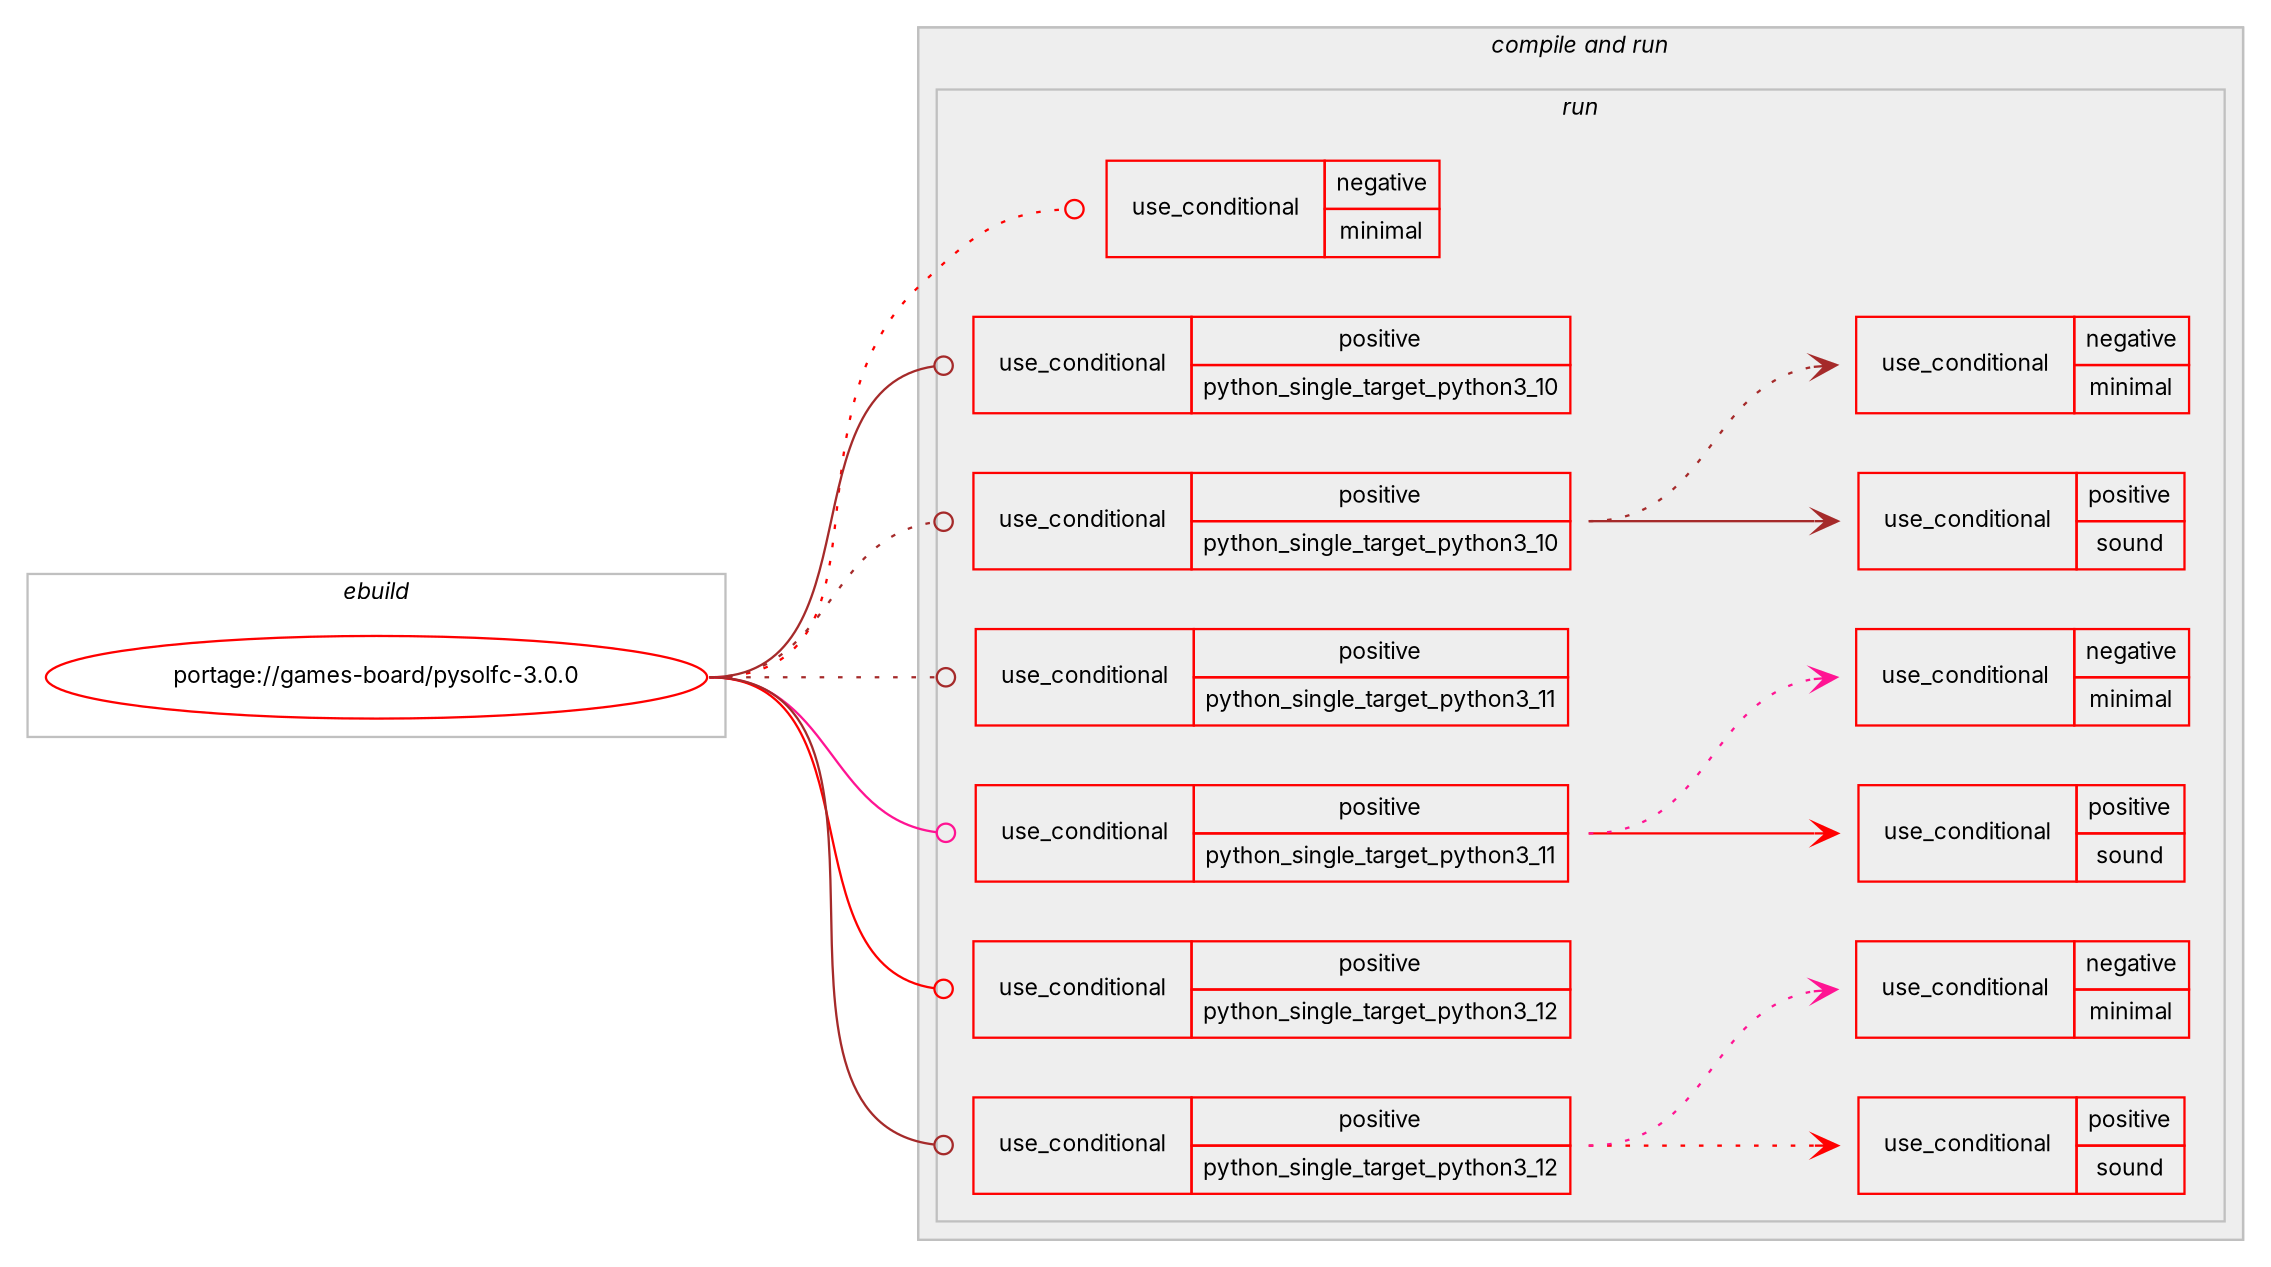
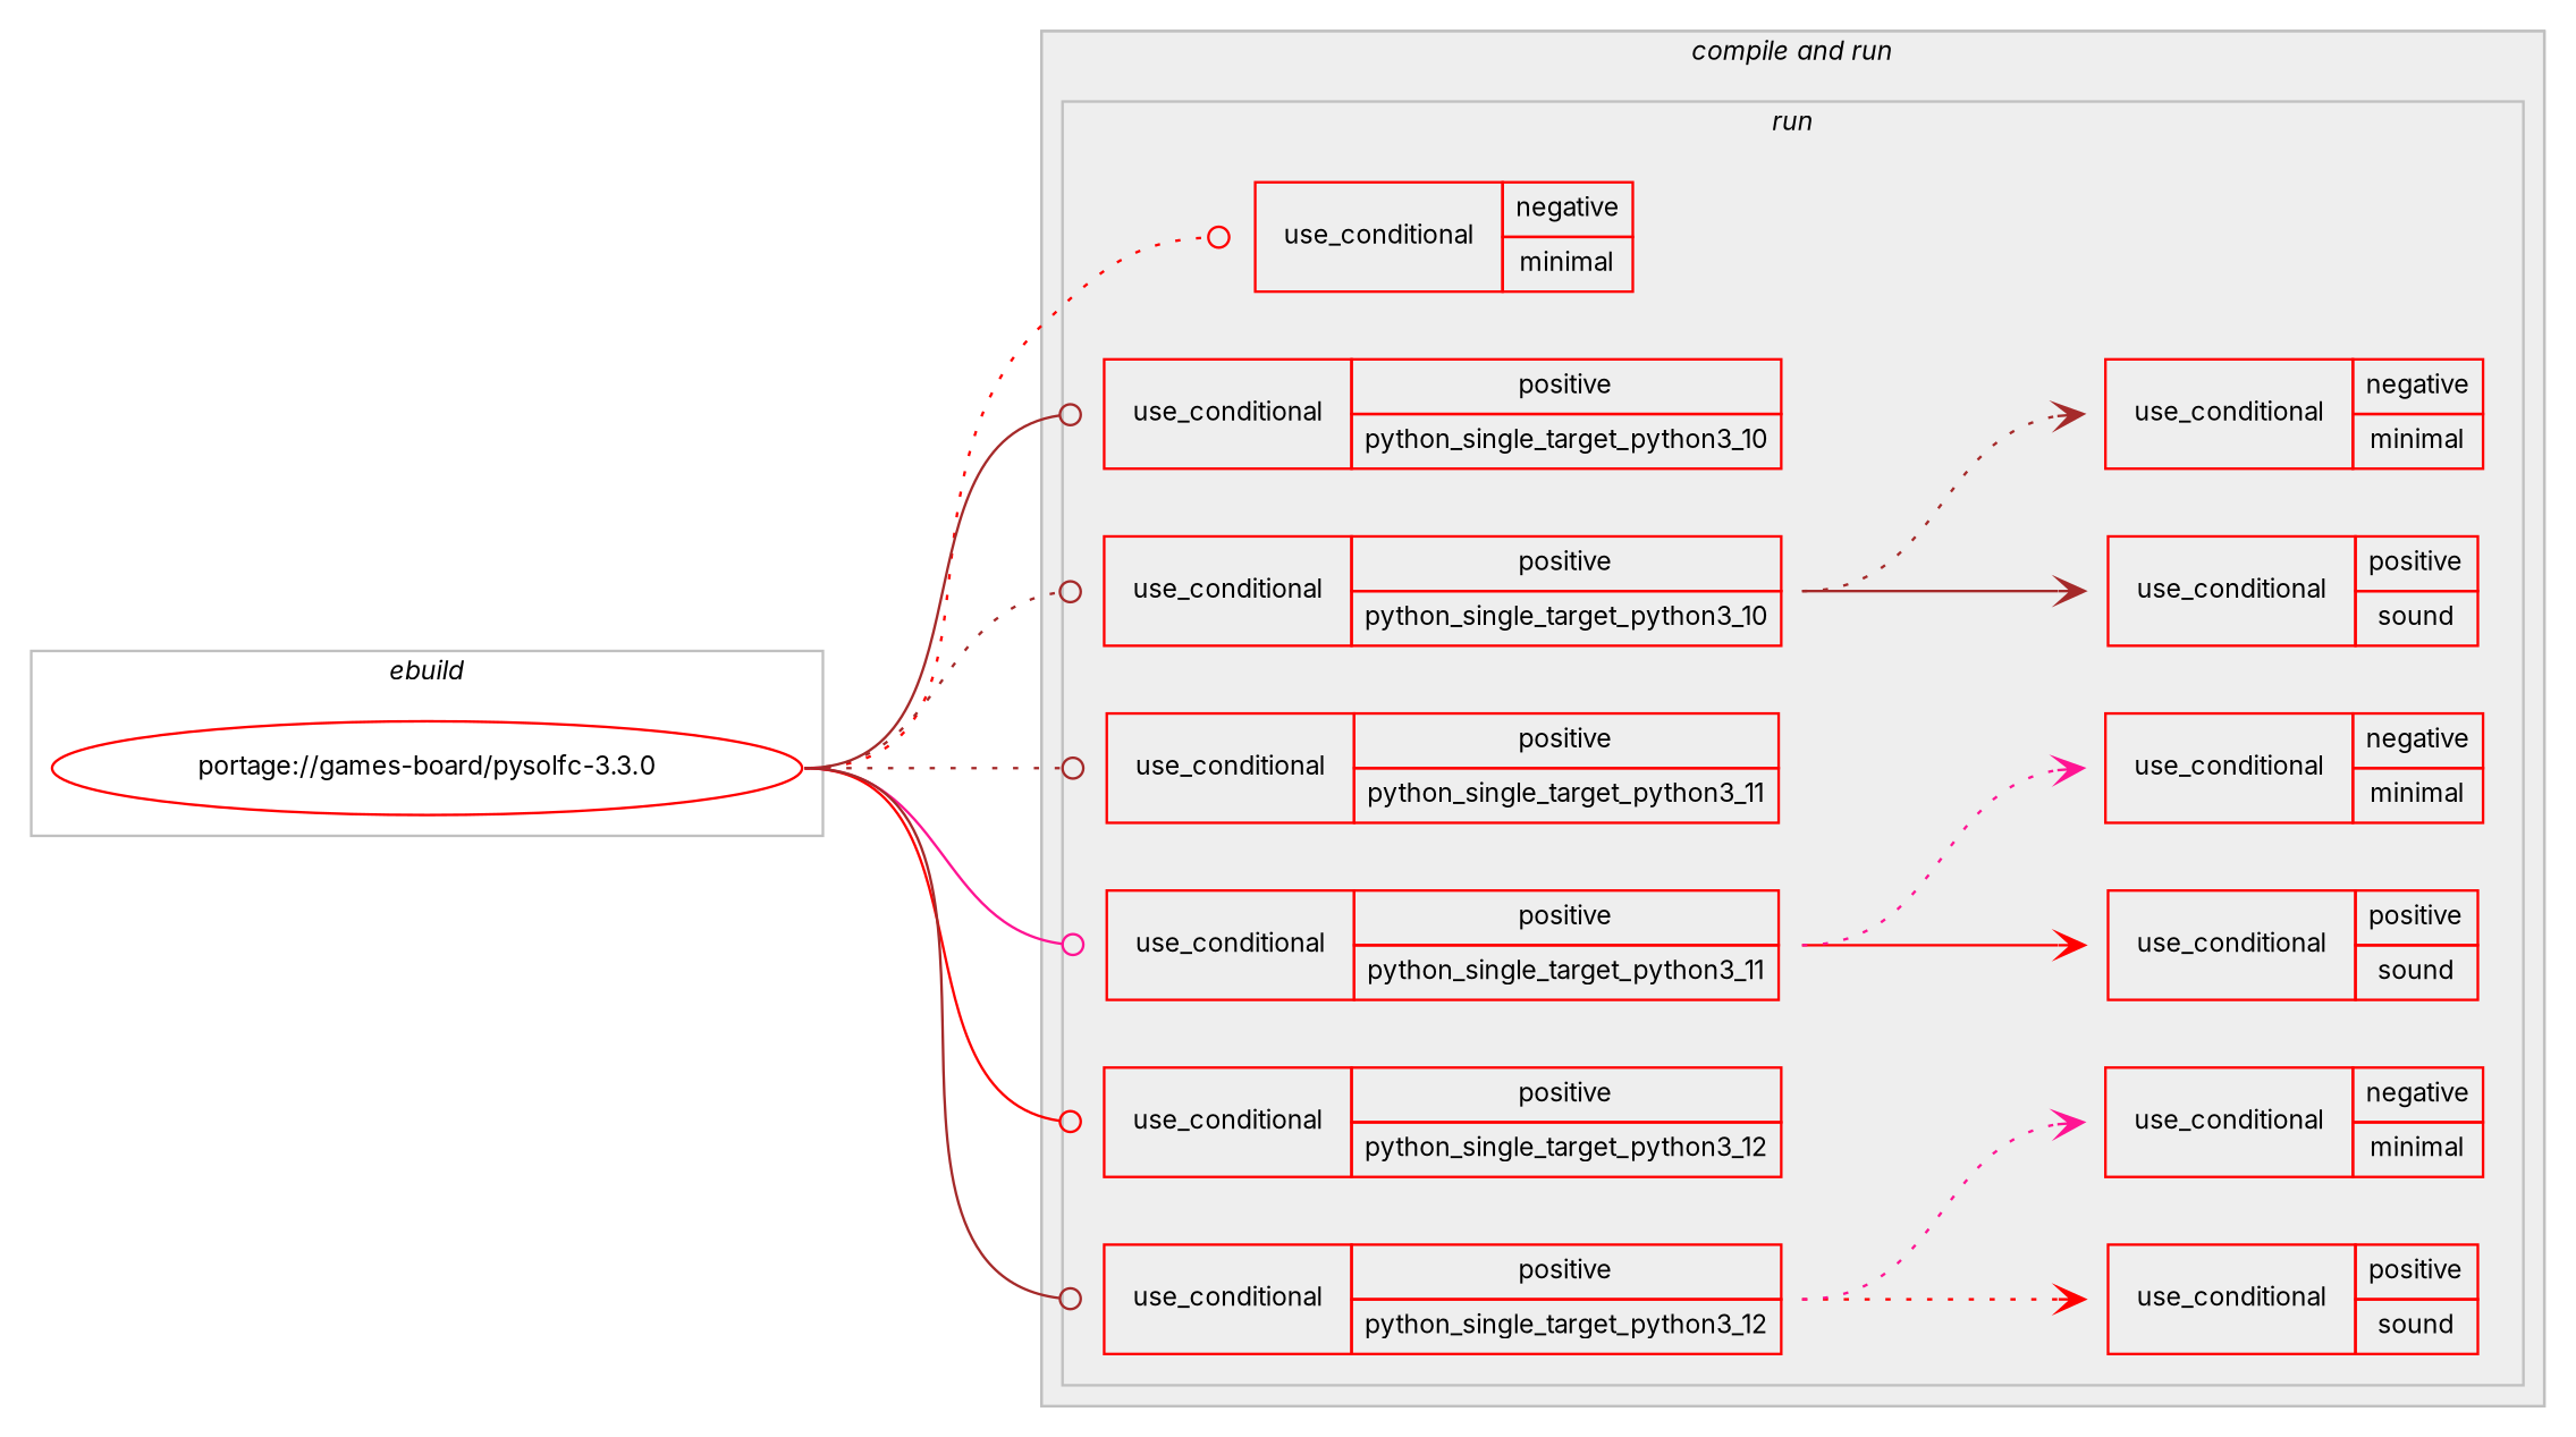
  digraph {
    compound=true
    concentrate=true
    fontname=Inter
    fontsize=10
    newrank=true
    rankdir=LR
    ranksep=1.5
    node [color=red fontname=Inter fontsize=10 shape=none]
    edge [arrowhead=odot headport=w style=dotted tailport=e weight=20 color=brown fontname=Inter]
-   n1 [label="portage://games-board/pysolfc-3.0.0" width=4 shape=""]
+   n1 [label="portage://games-board/pysolfc-3.3.0" width=4 shape=""]
    n2 [label=<<TABLE BORDER="0" CELLBORDER="1" CELLSPACING="0" CELLPADDING="4"><TR><TD ROWSPAN="3" CELLPADDING="10">use_conditional</TD></TR><TR><TD>negative</TD></TR><TR><TD>minimal</TD></TR></TABLE>>]
    n3 [label=<<TABLE BORDER="0" CELLBORDER="1" CELLSPACING="0" CELLPADDING="4"><TR><TD ROWSPAN="3" CELLPADDING="10">use_conditional</TD></TR><TR><TD>positive</TD></TR><TR><TD>python_single_target_python3_10</TD></TR></TABLE>>]
    n4 [label=<<TABLE BORDER="0" CELLBORDER="1" CELLSPACING="0" CELLPADDING="4"><TR><TD ROWSPAN="3" CELLPADDING="10">use_conditional</TD></TR><TR><TD>positive</TD></TR><TR><TD>sound</TD></TR></TABLE>>]
    n5 [label=<<TABLE BORDER="0" CELLBORDER="1" CELLSPACING="0" CELLPADDING="4"><TR><TD ROWSPAN="3" CELLPADDING="10">use_conditional</TD></TR><TR><TD>negative</TD></TR><TR><TD>minimal</TD></TR></TABLE>>]
    n6 [label=<<TABLE BORDER="0" CELLBORDER="1" CELLSPACING="0" CELLPADDING="4"><TR><TD ROWSPAN="3" CELLPADDING="10">use_conditional</TD></TR><TR><TD>positive</TD></TR><TR><TD>python_single_target_python3_10</TD></TR></TABLE>>]
    n7 [label=<<TABLE BORDER="0" CELLBORDER="1" CELLSPACING="0" CELLPADDING="4"><TR><TD ROWSPAN="3" CELLPADDING="10">use_conditional</TD></TR><TR><TD>positive</TD></TR><TR><TD>python_single_target_python3_11</TD></TR></TABLE>>]
    n8 [label=<<TABLE BORDER="0" CELLBORDER="1" CELLSPACING="0" CELLPADDING="4"><TR><TD ROWSPAN="3" CELLPADDING="10">use_conditional</TD></TR><TR><TD>positive</TD></TR><TR><TD>sound</TD></TR></TABLE>>]
    n9 [label=<<TABLE BORDER="0" CELLBORDER="1" CELLSPACING="0" CELLPADDING="4"><TR><TD ROWSPAN="3" CELLPADDING="10">use_conditional</TD></TR><TR><TD>negative</TD></TR><TR><TD>minimal</TD></TR></TABLE>>]
    n10 [label=<<TABLE BORDER="0" CELLBORDER="1" CELLSPACING="0" CELLPADDING="4"><TR><TD ROWSPAN="3" CELLPADDING="10">use_conditional</TD></TR><TR><TD>positive</TD></TR><TR><TD>python_single_target_python3_11</TD></TR></TABLE>>]
    n11 [label=<<TABLE BORDER="0" CELLBORDER="1" CELLSPACING="0" CELLPADDING="4"><TR><TD ROWSPAN="3" CELLPADDING="10">use_conditional</TD></TR><TR><TD>positive</TD></TR><TR><TD>python_single_target_python3_12</TD></TR></TABLE>>]
    n12 [label=<<TABLE BORDER="0" CELLBORDER="1" CELLSPACING="0" CELLPADDING="4"><TR><TD ROWSPAN="3" CELLPADDING="10">use_conditional</TD></TR><TR><TD>positive</TD></TR><TR><TD>sound</TD></TR></TABLE>>]
    n13 [label=<<TABLE BORDER="0" CELLBORDER="1" CELLSPACING="0" CELLPADDING="4"><TR><TD ROWSPAN="3" CELLPADDING="10">use_conditional</TD></TR><TR><TD>negative</TD></TR><TR><TD>minimal</TD></TR></TABLE>>]
    n14 [label=<<TABLE BORDER="0" CELLBORDER="1" CELLSPACING="0" CELLPADDING="4"><TR><TD ROWSPAN="3" CELLPADDING="10">use_conditional</TD></TR><TR><TD>positive</TD></TR><TR><TD>python_single_target_python3_12</TD></TR></TABLE>>]
    subgraph cluster_1 {
      color=gray
      label=<<i>ebuild</i>>
      rank=same
      n1
    }
    subgraph cluster_2 {
      color=gray
      label=<<i>dependencies</i>>
      subgraph cluster_3 {
        color=gray
        fillcolor="#eeeeee"
        label=<<i>compile</i>>
        style=filled
      }
      subgraph cluster_4 {
        color=gray
        fillcolor="#eeeeee"
        label=<<i>compile and run</i>>
        style=filled
      }
      subgraph cluster_5 {
        color=gray
        fillcolor="#eeeeee"
        label=<<i>run</i>>
        style=filled
        subgraph sub_6 {
          color=gray
          fillcolor="#eeeeee"
          label=<<i>run</i>>
          style=filled
          n2
        }
        subgraph sub_7 {
          color=gray
          fillcolor="#eeeeee"
          label=<<i>run</i>>
          style=filled
          n3
        }
        subgraph sub_8 {
          color=gray
          fillcolor="#eeeeee"
          label=<<i>run</i>>
          style=filled
          n6
          subgraph sub_9 {
            color=gray
            fillcolor="#eeeeee"
            label=<<i>run</i>>
            style=filled
            n4
          }
          subgraph sub_10 {
            color=gray
            fillcolor="#eeeeee"
            label=<<i>run</i>>
            style=filled
            n5
          }
        }
        subgraph sub_11 {
          color=gray
          fillcolor="#eeeeee"
          label=<<i>run</i>>
          style=filled
          n7
        }
        subgraph sub_12 {
          color=gray
          fillcolor="#eeeeee"
          label=<<i>run</i>>
          style=filled
          n10
          subgraph sub_13 {
            color=gray
            fillcolor="#eeeeee"
            label=<<i>run</i>>
            style=filled
            n8
          }
          subgraph sub_14 {
            color=gray
            fillcolor="#eeeeee"
            label=<<i>run</i>>
            style=filled
            n9
          }
        }
        subgraph sub_15 {
          color=gray
          fillcolor="#eeeeee"
          label=<<i>run</i>>
          style=filled
          n11
        }
        subgraph sub_16 {
          color=gray
          fillcolor="#eeeeee"
          label=<<i>run</i>>
          style=filled
          n14
          subgraph sub_17 {
            color=gray
            fillcolor="#eeeeee"
            label=<<i>run</i>>
            style=filled
            n12
          }
          subgraph sub_18 {
            color=gray
            fillcolor="#eeeeee"
            label=<<i>run</i>>
            style=filled
            n13
          }
        }
      }
    }
    subgraph cluster_19 {
      color=gray
      label=<<i>candidates</i>>
      rank=same
    }
    n1 -> n2 [color=red]
    n1 -> n3 [style=solid]
    n1 -> n6
    n1 -> n7
    n1 -> n10 [style=solid color=deeppink]
    n1 -> n11 [style=solid color=red]
    n1 -> n14 [style=solid]
    n6 -> n4 [arrowhead=vee style=solid]
    n6 -> n5 [arrowhead=vee]
    n10 -> n8 [arrowhead=vee style=solid color=red]
    n10 -> n9 [arrowhead=vee color=deeppink]
    n14 -> n12 [arrowhead=vee color=red]
    n14 -> n13 [arrowhead=vee color=deeppink]
  }
